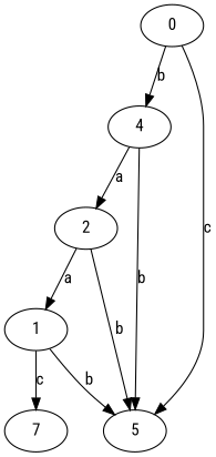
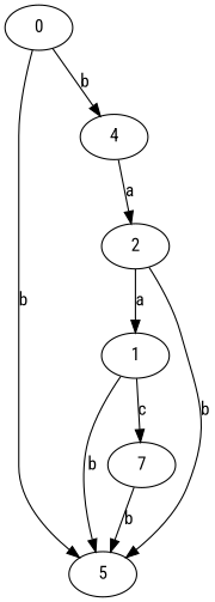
  strict digraph {
    fontname="Roboto Condensed"
    node [fontname="Roboto Condensed"]
    edge [fontname="Roboto Condensed"]
    1
    5
    7
    2
    0
    4
    1 -> 5 [label=b]
    1 -> 7 [label=c]
-   4 -> 5 [label=b]
+   7 -> 5 [label=b]
    2 -> 1 [label=a]
    2 -> 5 [label=b]
-   0 -> 5 [label=c]
+   0 -> 5 [label=b]
    0 -> 4 [label=b]
    4 -> 2 [label=a]
  }
